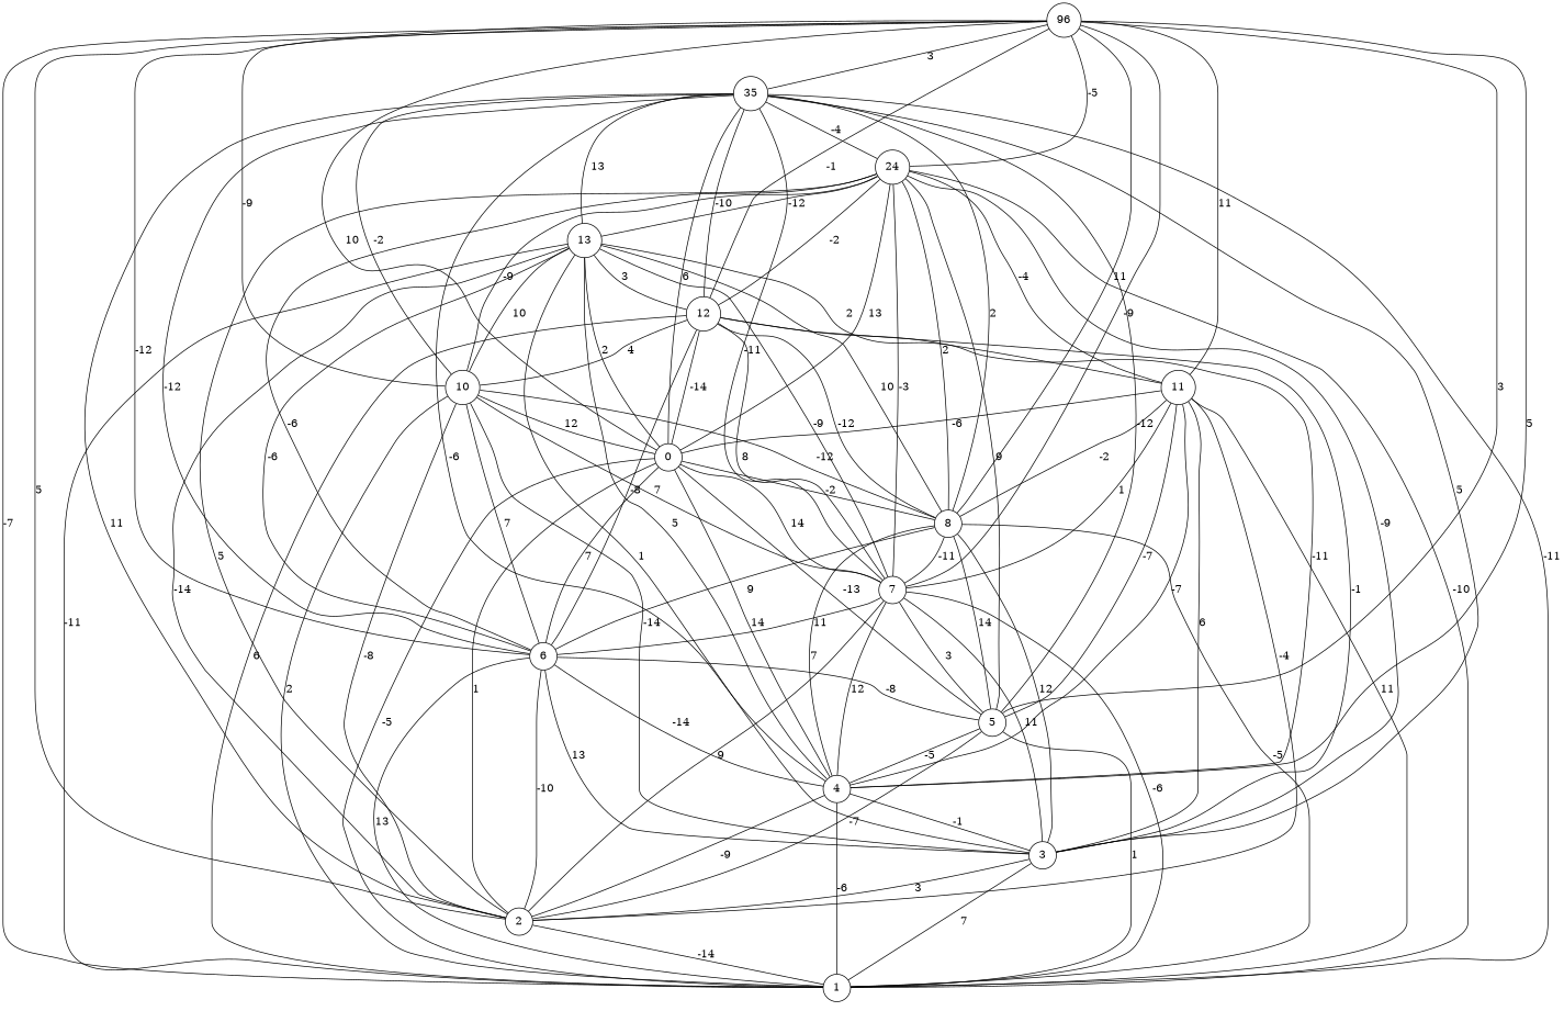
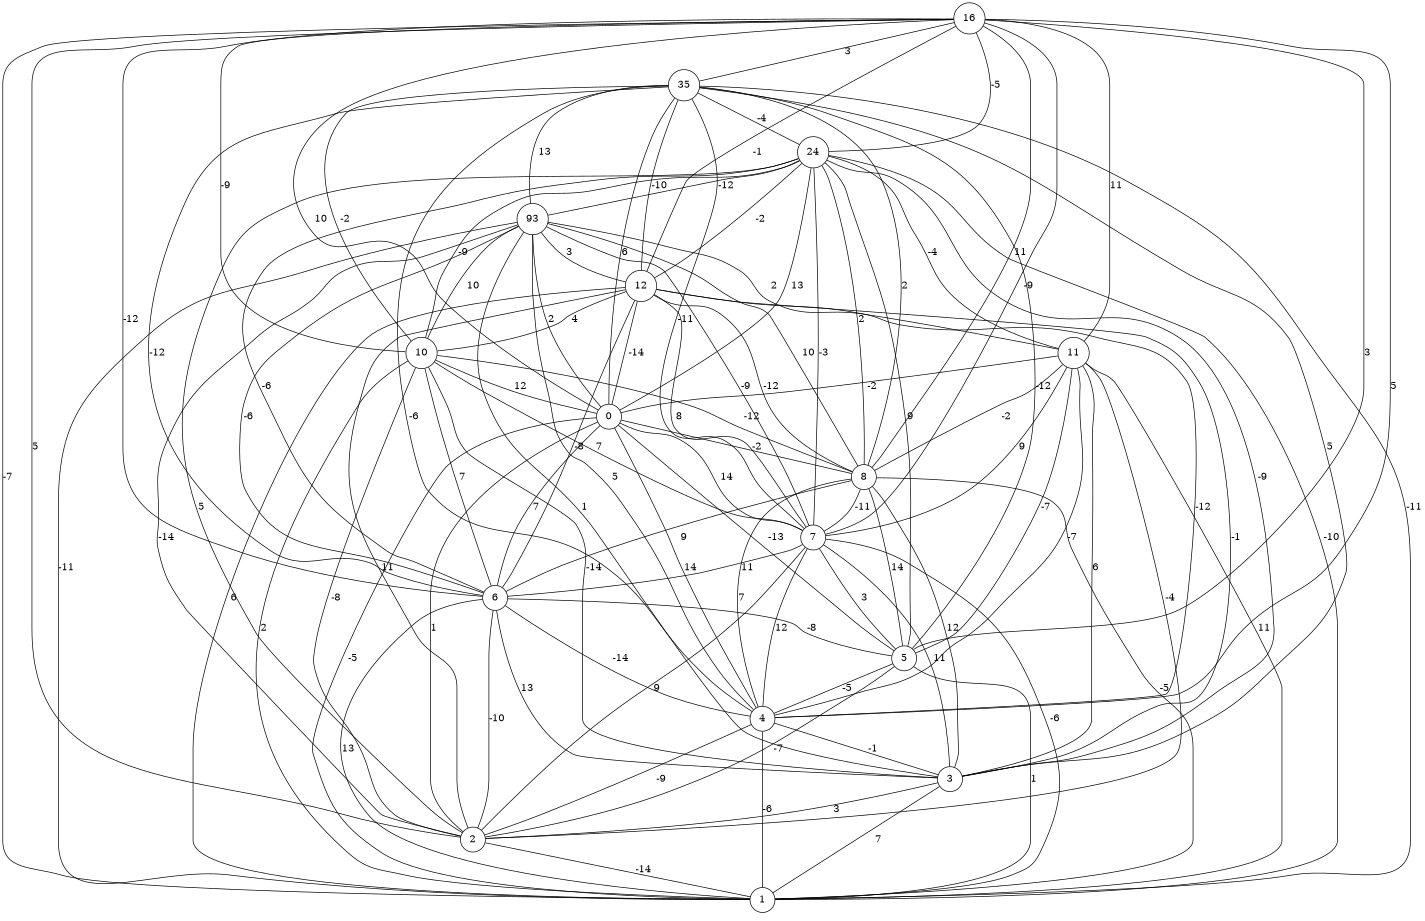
  graph {
    fontname="Helvetica,Arial,sans-serif"
    node [shape=circle]
-   16 [label=96]
+   16
    1
    2
    4
    5
    6
    7
    n8 [label=0]
    10
    11
    12
    n12 [label=24]
    n13 [label=35]
    3
    8
-   13
+   13 [label=93]
    16 -- 1 [label=-7]
    16 -- 2 [label=5]
    16 -- 4 [label=5]
    16 -- 5 [label=3]
    16 -- 6 [label=-12]
    16 -- 7 [label=-9]
    16 -- n8 [label=10]
    16 -- 10 [label=-9]
    16 -- 11 [label=11]
    16 -- 12 [label=-1]
    16 -- n12 [label=-5]
    16 -- n13 [label=3]
    2 -- 1 [label=-14]
    4 -- 1 [label=-6]
    4 -- 2 [label=-9]
    4 -- 3 [label=-1]
    5 -- 1 [label=1]
    5 -- 2 [label=-7]
    5 -- 4 [label=-5]
    6 -- 1 [label=13]
    6 -- 2 [label=-10]
    6 -- 4 [label=-14]
    6 -- 5 [label=-8]
    6 -- 3 [label=13]
    7 -- 1 [label=-6]
    7 -- 2 [label=9]
    7 -- 4 [label=12]
    7 -- 5 [label=3]
    7 -- 6 [label=11]
    7 -- 3 [label=11]
    n8 -- 1 [label=-5]
    n8 -- 2 [label=1]
    n8 -- 4 [label=14]
    n8 -- 5 [label=-13]
    n8 -- 6 [label=7]
    n8 -- 7 [label=14]
    n8 -- 8 [label=-2]
    10 -- 1 [label=2]
    10 -- 2 [label=-8]
    10 -- 6 [label=7]
    10 -- 7 [label=7]
    10 -- n8 [label=12]
    10 -- 3 [label=-14]
    10 -- 8 [label=-12]
    11 -- 1 [label=11]
    11 -- 2 [label=-4]
    11 -- 4 [label=-7]
    11 -- 5 [label=-7]
-   11 -- 7 [label=1]
-   11 -- n8 [label=-6]
+   11 -- 7 [label=9]
+   11 -- n8 [label=-2]
    11 -- 3 [label=6]
    11 -- 8 [label=-2]
    12 -- 1 [label=6]
-   n13 -- 2 [label=11]
-   12 -- 4 [label=-11]
+   12 -- 2 [label=11]
+   12 -- 4 [label=-12]
    12 -- 6 [label=-8]
    12 -- 7 [label=8]
    12 -- n8 [label=-14]
    12 -- 10 [label=4]
    12 -- 3 [label=-1]
    12 -- 8 [label=-12]
    n12 -- 1 [label=-10]
    n12 -- 2 [label=5]
    n12 -- 5 [label=9]
    n12 -- 6 [label=-6]
    n12 -- 7 [label=-3]
    n12 -- n8 [label=13]
    n12 -- 10 [label=-9]
    n12 -- 11 [label=-4]
    n12 -- 12 [label=-2]
    n12 -- 3 [label=-9]
    n12 -- 8 [label=2]
    n12 -- 13 [label=-12]
    n13 -- 1 [label=-11]
    n13 -- 4 [label=-6]
    n13 -- 5 [label=-12]
    n13 -- 6 [label=-12]
    n13 -- 7 [label=-11]
    n13 -- n8 [label=6]
    n13 -- 10 [label=-2]
    n13 -- 12 [label=-10]
    n13 -- n12 [label=-4]
    n13 -- 3 [label=5]
    n13 -- 8 [label=2]
    n13 -- 13 [label=13]
    3 -- 1 [label=7]
    3 -- 2 [label=3]
    8 -- 16 [label=11]
    8 -- 1 [label=-5]
    8 -- 4 [label=7]
    8 -- 5 [label=14]
    8 -- 6 [label=9]
    8 -- 7 [label=-11]
    8 -- 3 [label=12]
    13 -- 1 [label=-11]
    13 -- 2 [label=-14]
    13 -- 4 [label=5]
    13 -- 6 [label=-6]
    13 -- 7 [label=-9]
    13 -- n8 [label=2]
    13 -- 10 [label=10]
    13 -- 11 [label=2]
    13 -- 12 [label=3]
    13 -- 3 [label=1]
    13 -- 8 [label=10]
  }
